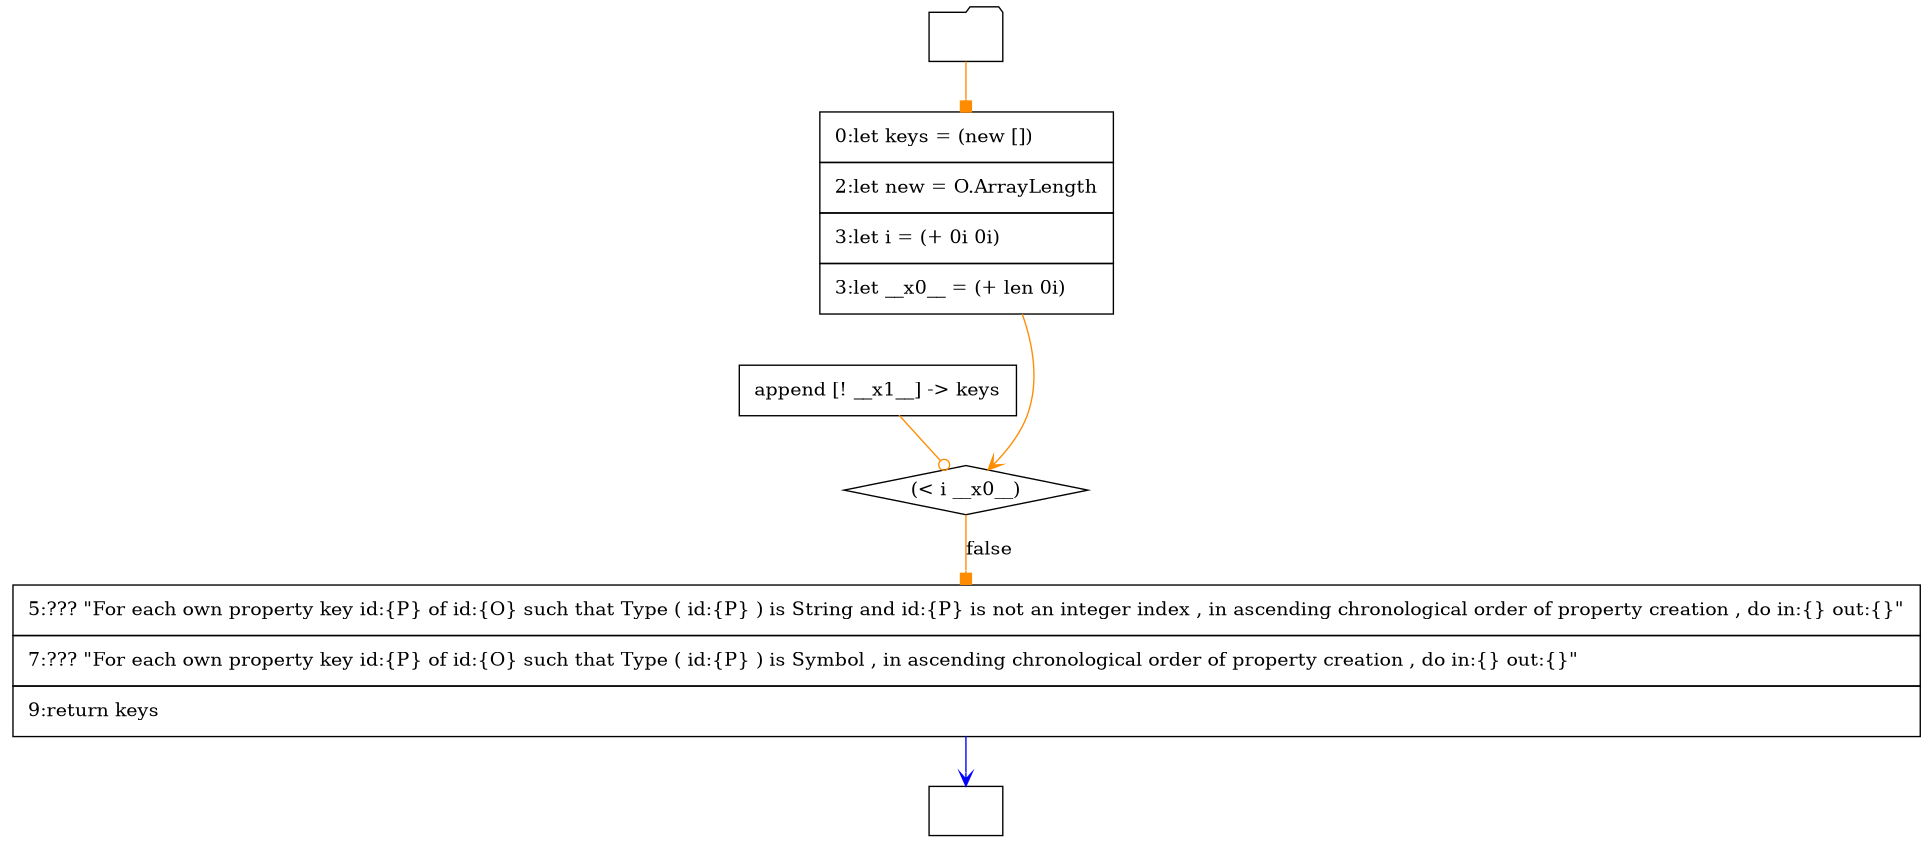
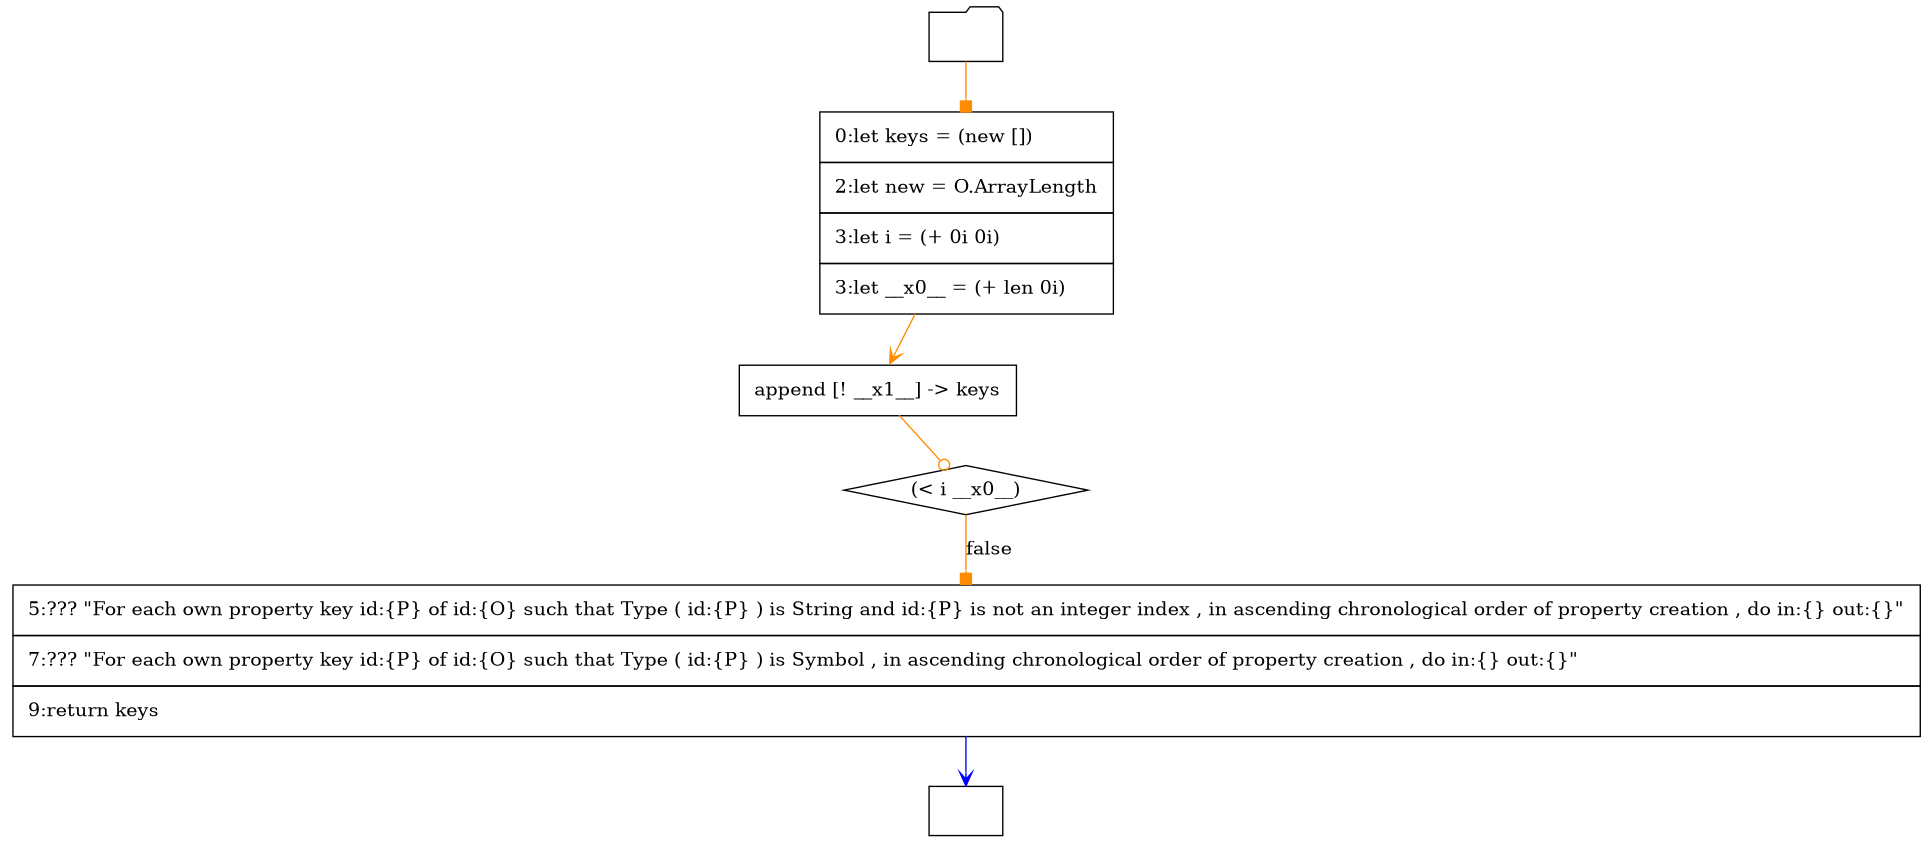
  digraph {
    node [color=black fillcolor=white shape=none style=filled]
    edge [arrowhead=box color=darkorange]
    n1 [label=<<font color="black">     <table border="0" cellborder="1" cellspacing="0" cellpadding="10">       <tr><td align="left">append [! __x1__] -&gt; keys</td></tr>     </table>   </font>> margin=0]
    n2 [label=<<font color="black">(&lt; i __x0__)</font>> shape=diamond]
    n3 [label=" " shape=box]
    n4 [label=<<font color="black">     <table border="0" cellborder="1" cellspacing="0" cellpadding="10">       <tr><td align="left">5:??? &quot;For each own property key id:{P} of id:{O} such that Type ( id:{P} ) is String and id:{P} is not an integer index , in ascending chronological order of property creation , do in:{} out:{}&quot;</td></tr>       <tr><td align="left">7:??? &quot;For each own property key id:{P} of id:{O} such that Type ( id:{P} ) is Symbol , in ascending chronological order of property creation , do in:{} out:{}&quot;</td></tr>       <tr><td align="left">9:return keys</td></tr>     </table>   </font>> margin=0]
    n5 [label=<<font color="black">     <table border="0" cellborder="1" cellspacing="0" cellpadding="10">       <tr><td align="left">0:let keys = (new [])</td></tr>       <tr><td align="left">2:let new = O.ArrayLength</td></tr>       <tr><td align="left">3:let i = (+ 0i 0i)</td></tr>       <tr><td align="left">3:let __x0__ = (+ len 0i)</td></tr>     </table>   </font>> margin=0]
    n6 [label=" " shape=folder]
    n1 -> n2 [arrowhead=odot]
    n2 -> n4 [label=<<font color="black">false</font>>]
    n4 -> n3 [arrowhead=vee color=blue]
-   n5 -> n2 [arrowhead=vee]
+   n5 -> n1 [arrowhead=vee]
    n6 -> n5
  }
